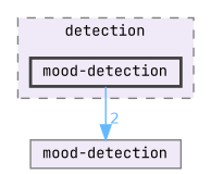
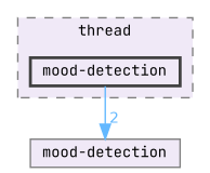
  digraph {
    compound=true
    fontname="JetBrains Mono"
    node [fillcolor="#f0e9f7" fontname="JetBrains Mono" fontsize=10 shape=box]
    n1 [color=grey25 height=0.2 label="mood-detection" style="filled,bold" width=0.4]
    n2 [color=grey50 height=0.2 label="mood-detection" style=filled width=0.4]
    subgraph cluster_1 {
      bgcolor="#f0e9f7"
      fontsize=10
-     label=detection
+     label=thread
      pencolor=grey50
      style="filled,dashed"
      n1
    }
    n1 -> n2 [color=steelblue1 fontcolor=steelblue1 fontname="JetBrains Mono" fontsize=10 headlabel=2 labeldistance=1.5 labelfontname=Helvetica labelfontsize=10]
  }
